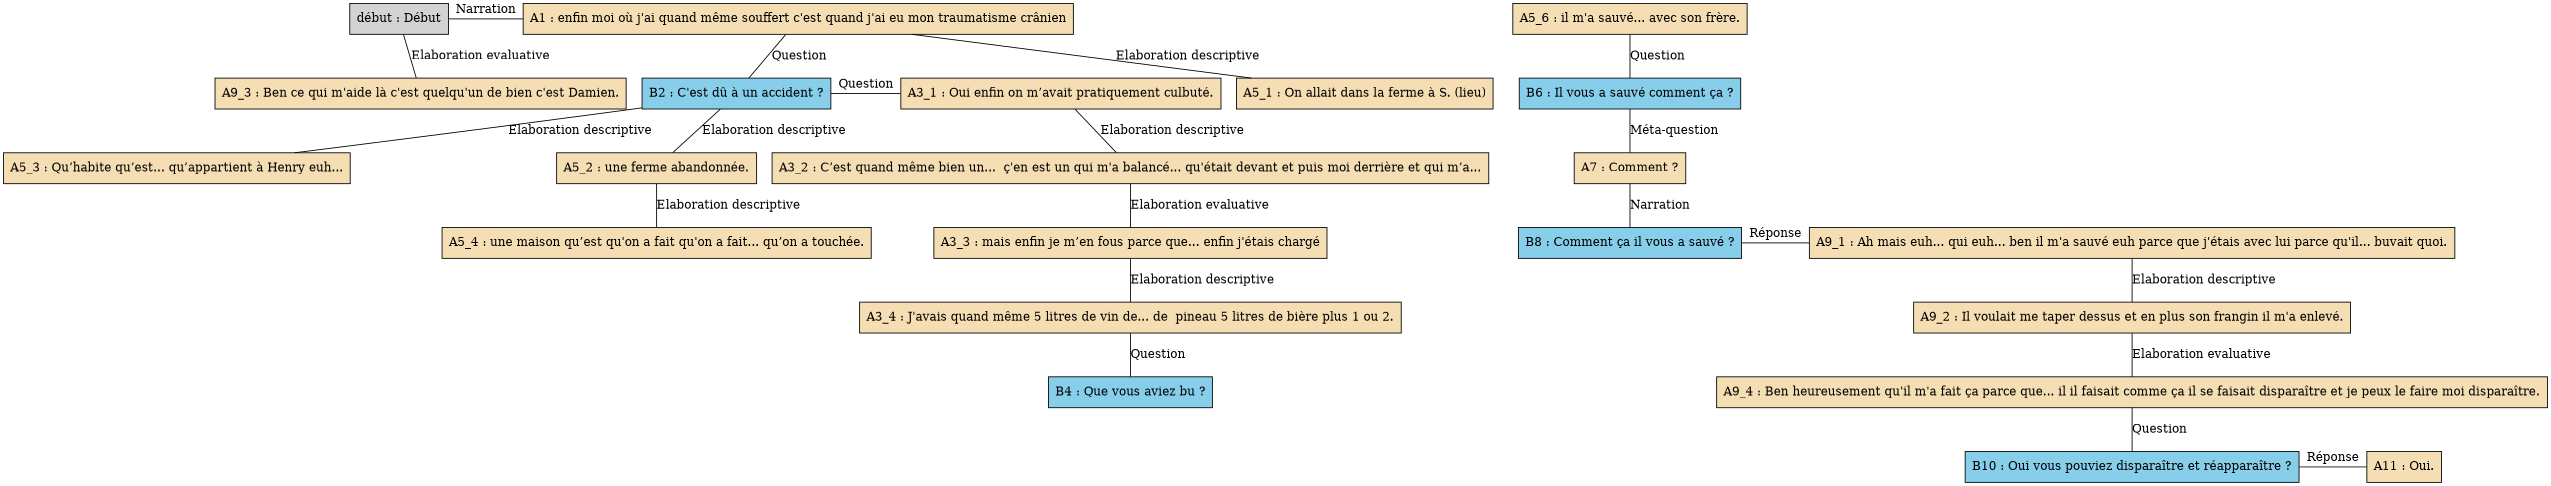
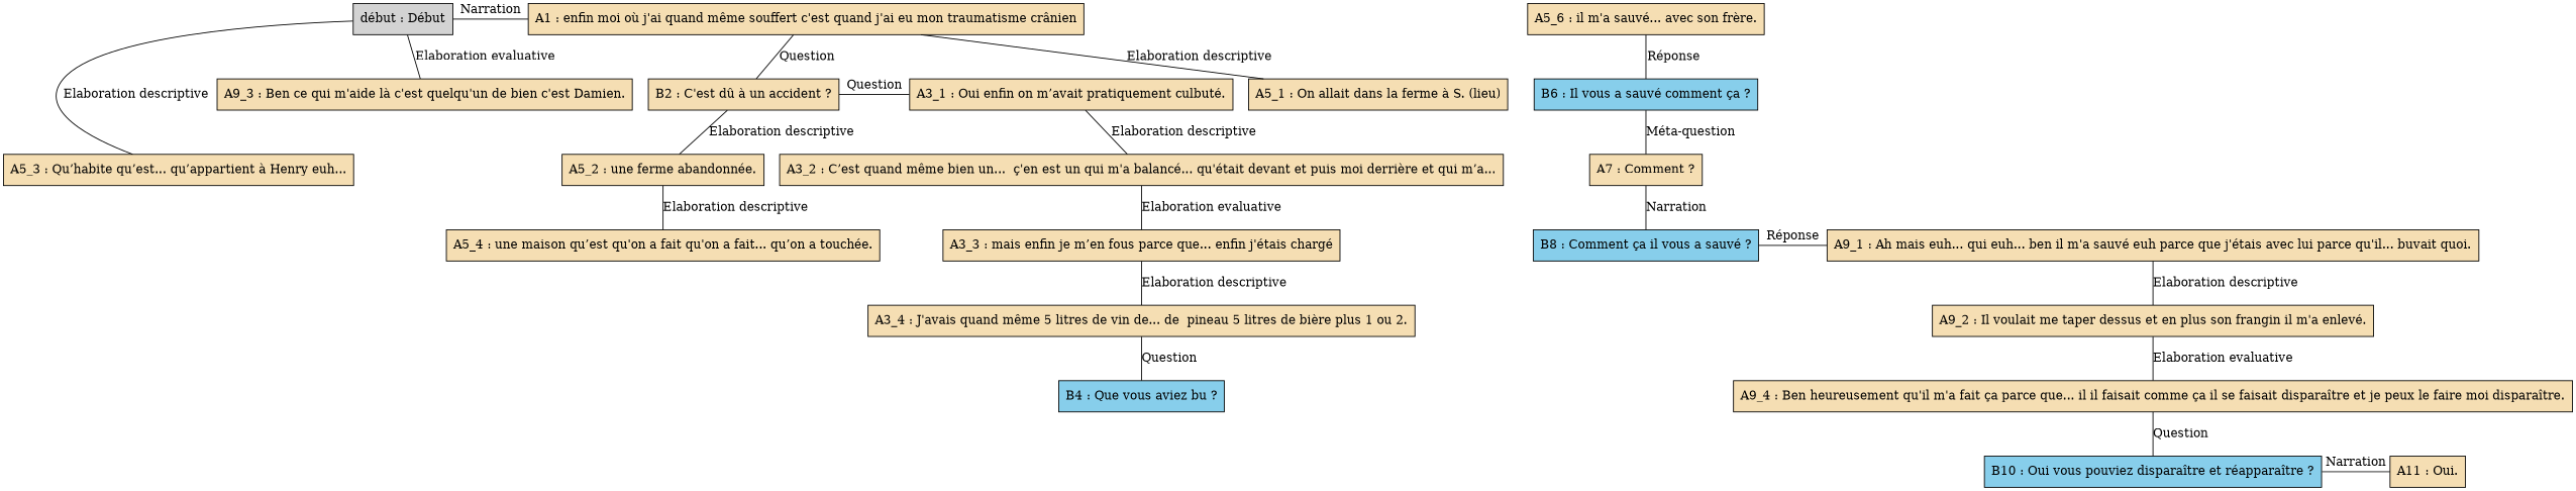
  digraph {
    node [shape=box style=filled fillcolor=wheat]
    edge [dir=none]
    n1 [label="début : Début" fillcolor=""]
    n2 [label="A1 : enfin moi où j'ai quand même souffert c'est quand j'ai eu mon traumatisme crânien"]
-   n3 [fillcolor=skyblue label="B2 : C'est dû à un accident ?"]
+   n3 [label="B2 : C'est dû à un accident ?"]
    n4 [label="A3_1 : Oui enfin on m’avait pratiquement culbuté."]
    n5 [fillcolor=skyblue label="B8 : Comment ça il vous a sauvé ?"]
    n6 [label="A9_1 : Ah mais euh... qui euh... ben il m'a sauvé euh parce que j'étais avec lui parce qu'il... buvait quoi."]
    n7 [fillcolor=skyblue label="B10 : Oui vous pouviez disparaître et réapparaître ?"]
    n8 [label="A11 : Oui."]
    n9 [label="A5_3 : Qu’habite qu’est... qu’appartient à Henry euh..."]
    n10 [label="A9_3 : Ben ce qui m'aide là c'est quelqu'un de bien c'est Damien."]
    n11 [label="A5_1 : On allait dans la ferme à S. (lieu)"]
    n12 [label="A5_2 : une ferme abandonnée."]
    n13 [label="A3_2 : C’est quand même bien un...  ç'en est un qui m'a balancé... qu'était devant et puis moi derrière et qui m’a..."]
    n14 [label="A9_2 : Il voulait me taper dessus et en plus son frangin il m'a enlevé."]
    n15 [label="A3_3 : mais enfin je m’en fous parce que... enfin j'étais chargé"]
    n16 [label="A3_4 : J'avais quand même 5 litres de vin de... de  pineau 5 litres de bière plus 1 ou 2."]
    n17 [fillcolor=skyblue label="B4 : Que vous aviez bu ?"]
    n18 [label="A5_4 : une maison qu’est qu'on a fait qu'on a fait... qu’on a touchée."]
    n19 [label="A5_6 : il m'a sauvé... avec son frère."]
    n20 [fillcolor=skyblue label="B6 : Il vous a sauvé comment ça ?"]
    n21 [label="A7 : Comment ?"]
    n22 [label="A9_4 : Ben heureusement qu'il m'a fait ça parce que... il il faisait comme ça il se faisait disparaître et je peux le faire moi disparaître."]
    subgraph sub_1 {
      rank=same
      n1
      n2
    }
    subgraph sub_2 {
      rank=same
      n3
      n4
    }
    subgraph sub_3 {
      rank=same
      n5
      n6
    }
    subgraph sub_4 {
      rank=same
      n7
      n8
    }
    n1 -> n2 [label=Narration]
-   n3 -> n9 [label="Elaboration descriptive"]
+   n1 -> n9 [label="Elaboration descriptive"]
    n1 -> n10 [label="Elaboration evaluative"]
    n2 -> n3 [label=Question]
    n2 -> n11 [label="Elaboration descriptive"]
    n3 -> n4 [label=Question]
    n3 -> n12 [label="Elaboration descriptive"]
    n4 -> n13 [label="Elaboration descriptive"]
    n5 -> n6 [label="Réponse"]
    n6 -> n14 [label="Elaboration descriptive"]
-   n7 -> n8 [label="Réponse"]
+   n7 -> n8 [label=Narration]
    n12 -> n18 [label="Elaboration descriptive"]
    n13 -> n15 [label="Elaboration evaluative"]
    n14 -> n22 [label="Elaboration evaluative"]
    n15 -> n16 [label="Elaboration descriptive"]
    n16 -> n17 [label=Question]
-   n19 -> n20 [label=Question]
+   n19 -> n20 [label="Réponse"]
    n20 -> n21 [label="Méta-question"]
    n21 -> n5 [label=Narration]
    n22 -> n7 [label=Question]
  }
